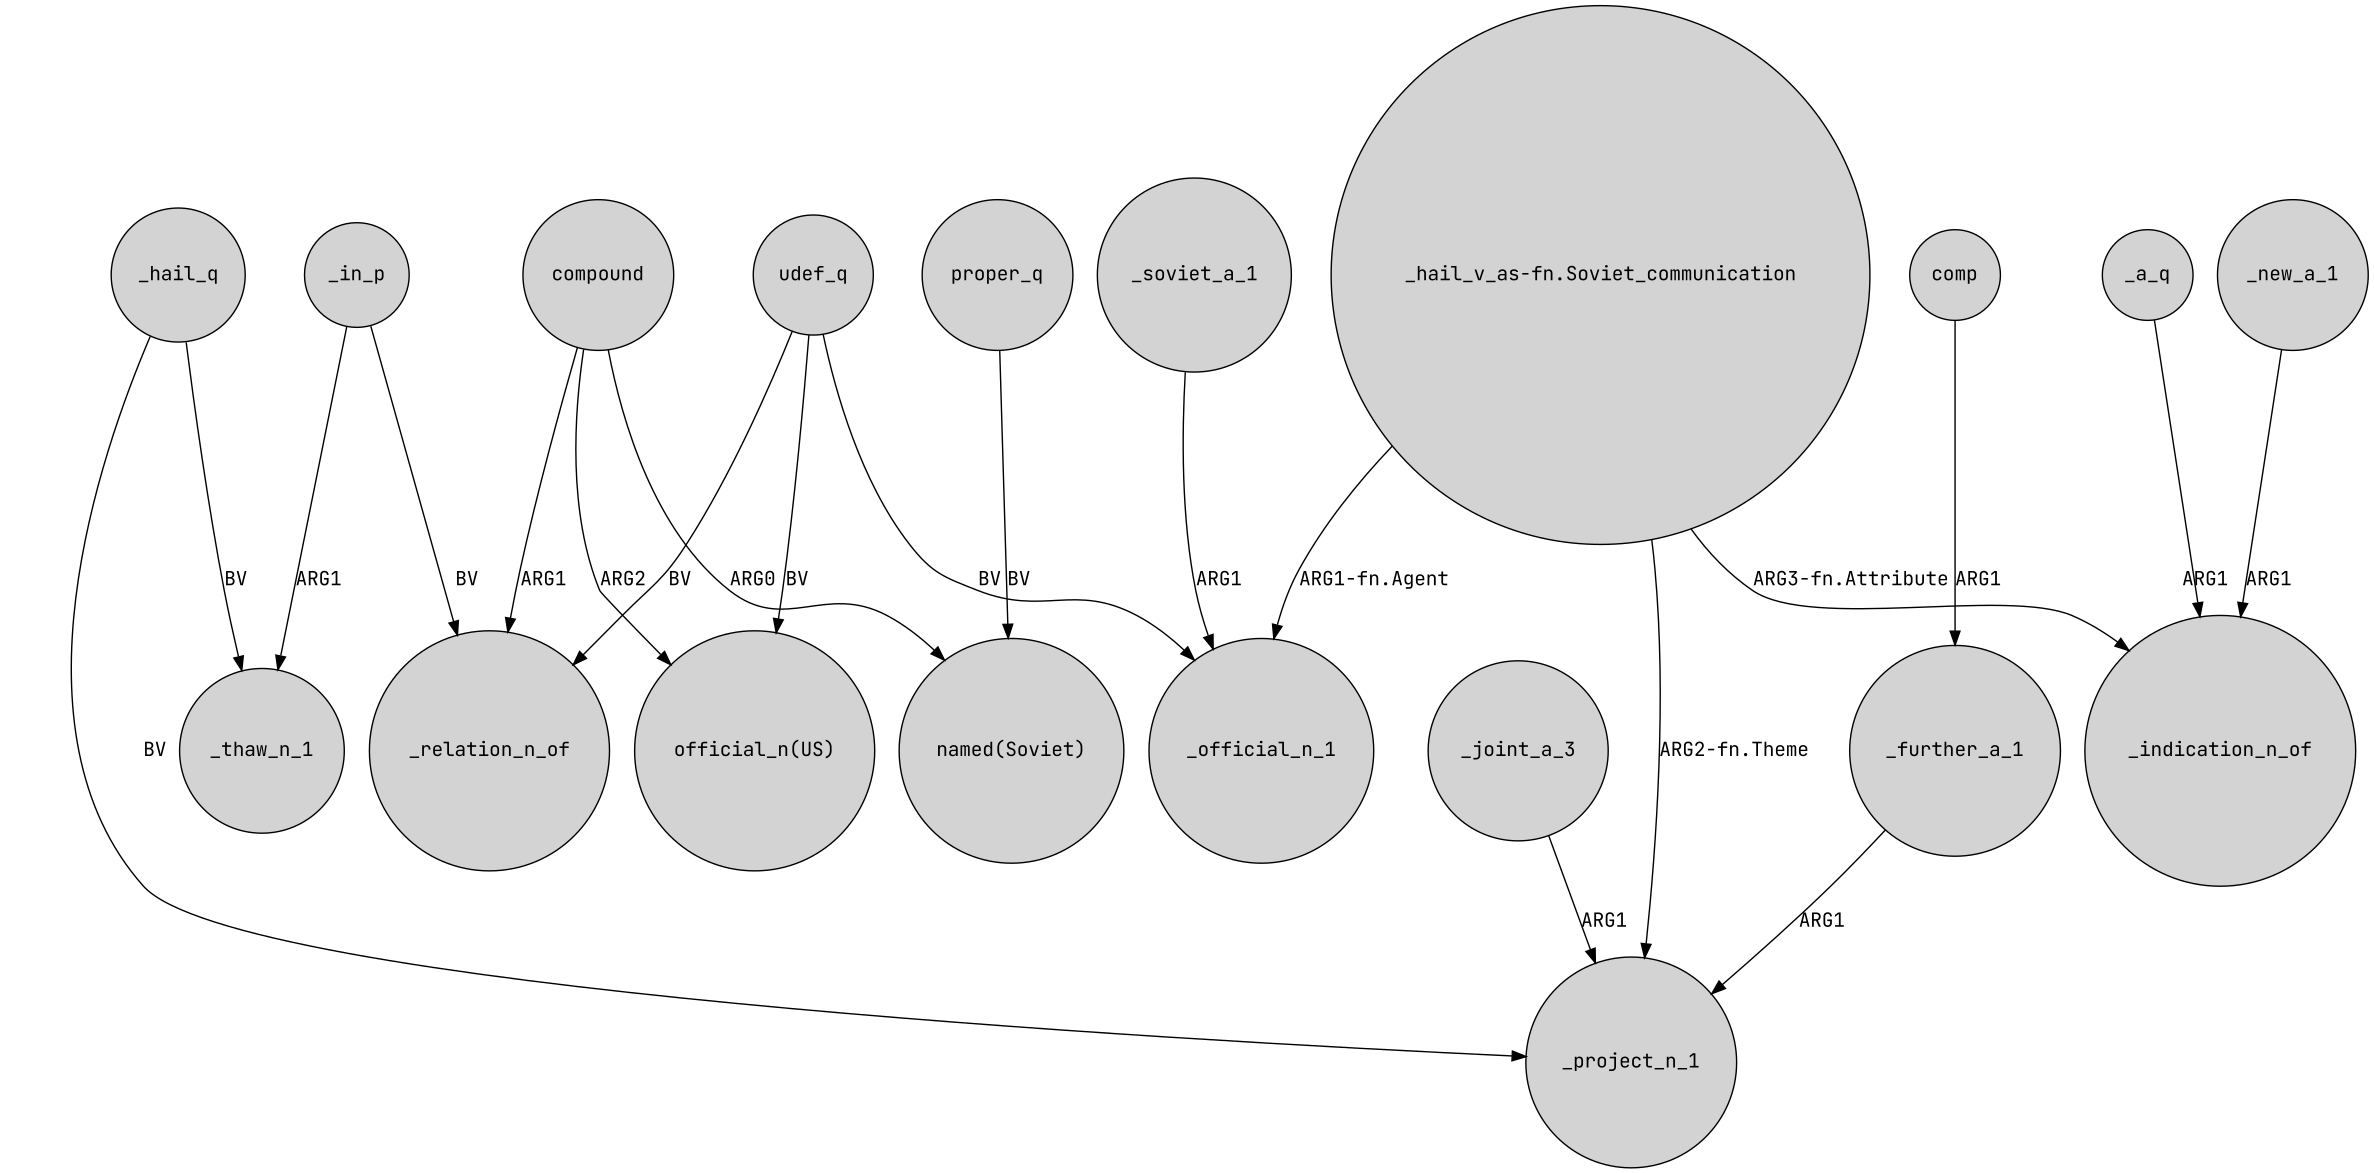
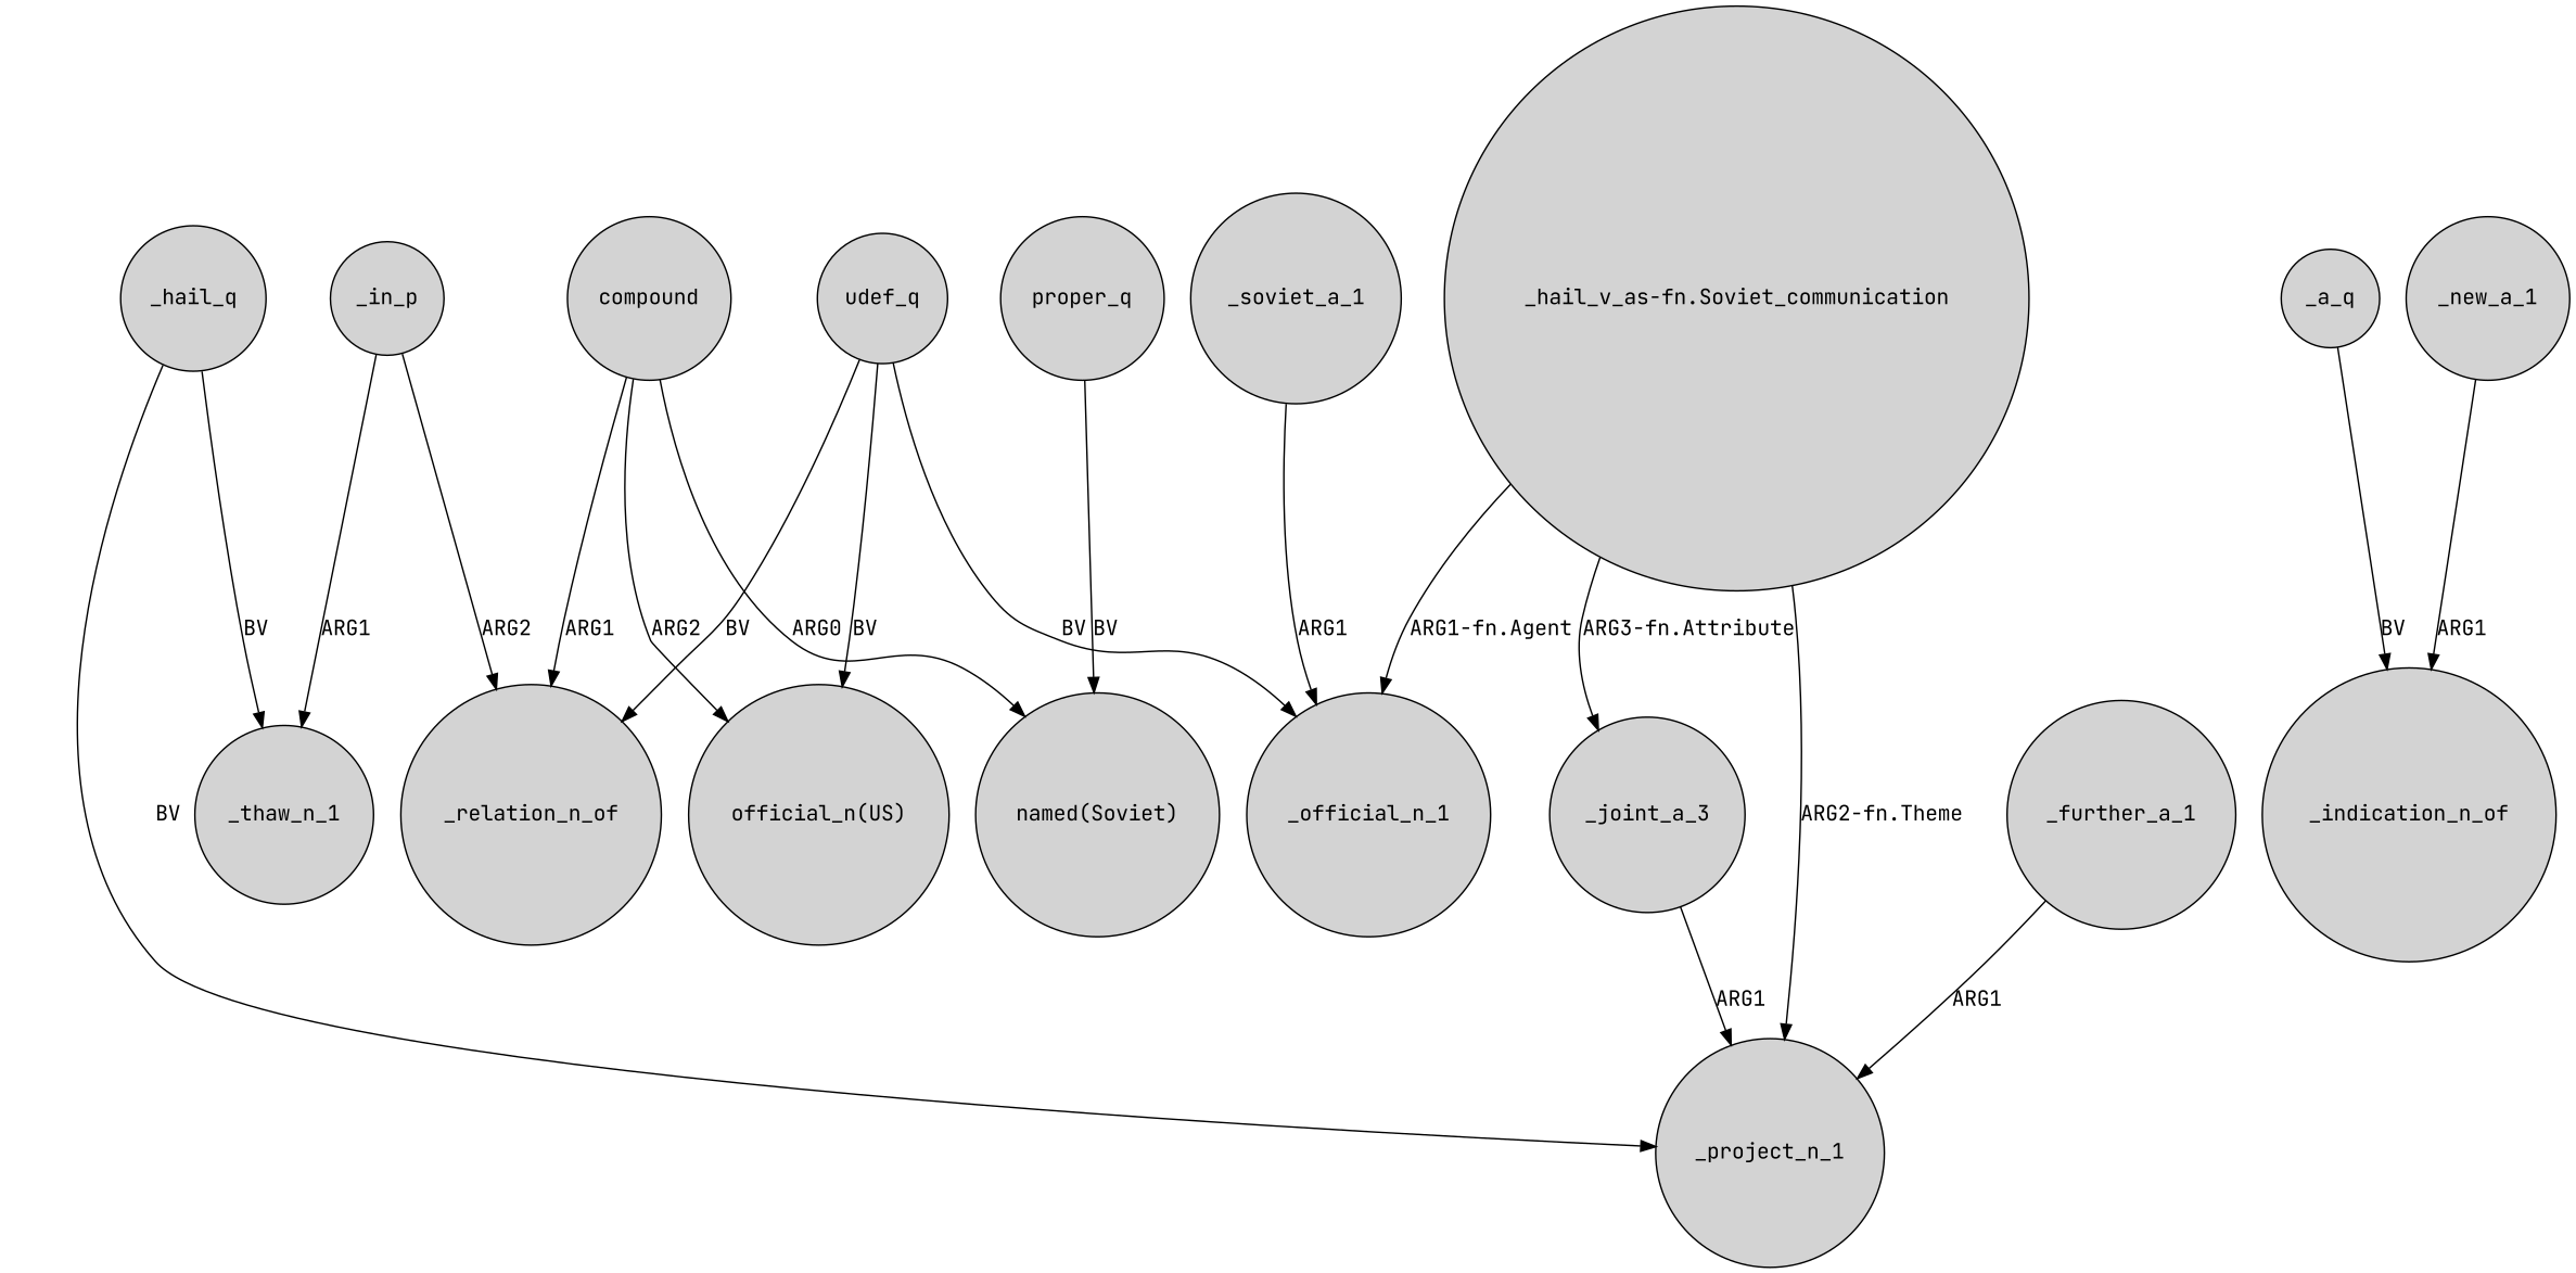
  digraph {
    fontname="JetBrains Mono"
    node [fontname="JetBrains Mono" shape=circle style=filled]
    edge [fontname="JetBrains Mono"]
    n1 [label=_hail_q]
    _thaw_n_1
    _project_n_1
    n4 [label="official_n(US)"]
    udef_q
    _official_n_1
    _relation_n_of
    n8 [label="_hail_v_as-fn.Soviet_communication"]
    _indication_n_of
    _soviet_a_1
    _further_a_1
    _in_p
    proper_q
    "named(Soviet)"
    compound
    _a_q
-   comp
    _new_a_1
    n19 [label=_joint_a_3]
    n1 -> _thaw_n_1 [label=BV]
    n1 -> _project_n_1 [label=BV]
    udef_q -> n4 [label=BV]
    udef_q -> _official_n_1 [label=BV]
    udef_q -> _relation_n_of [label=BV]
    n8 -> _project_n_1 [label="ARG2-fn.Theme"]
    n8 -> _official_n_1 [label="ARG1-fn.Agent"]
-   n8 -> _indication_n_of [label="ARG3-fn.Attribute"]
+   n8 -> n19 [label="ARG3-fn.Attribute"]
    _soviet_a_1 -> _official_n_1 [label=ARG1]
    _further_a_1 -> _project_n_1 [label=ARG1]
    _in_p -> _thaw_n_1 [label=ARG1]
-   _in_p -> _relation_n_of [label=BV]
+   _in_p -> _relation_n_of [label=ARG2]
    proper_q -> "named(Soviet)" [label=BV]
    compound -> n4 [label=ARG2]
    compound -> _relation_n_of [label=ARG1]
    compound -> "named(Soviet)" [label=ARG0]
-   _a_q -> _indication_n_of [label=ARG1]
-   comp -> _further_a_1 [label=ARG1]
+   _a_q -> _indication_n_of [label=BV]
    _new_a_1 -> _indication_n_of [label=ARG1]
    n19 -> _project_n_1 [label=ARG1]
  }
